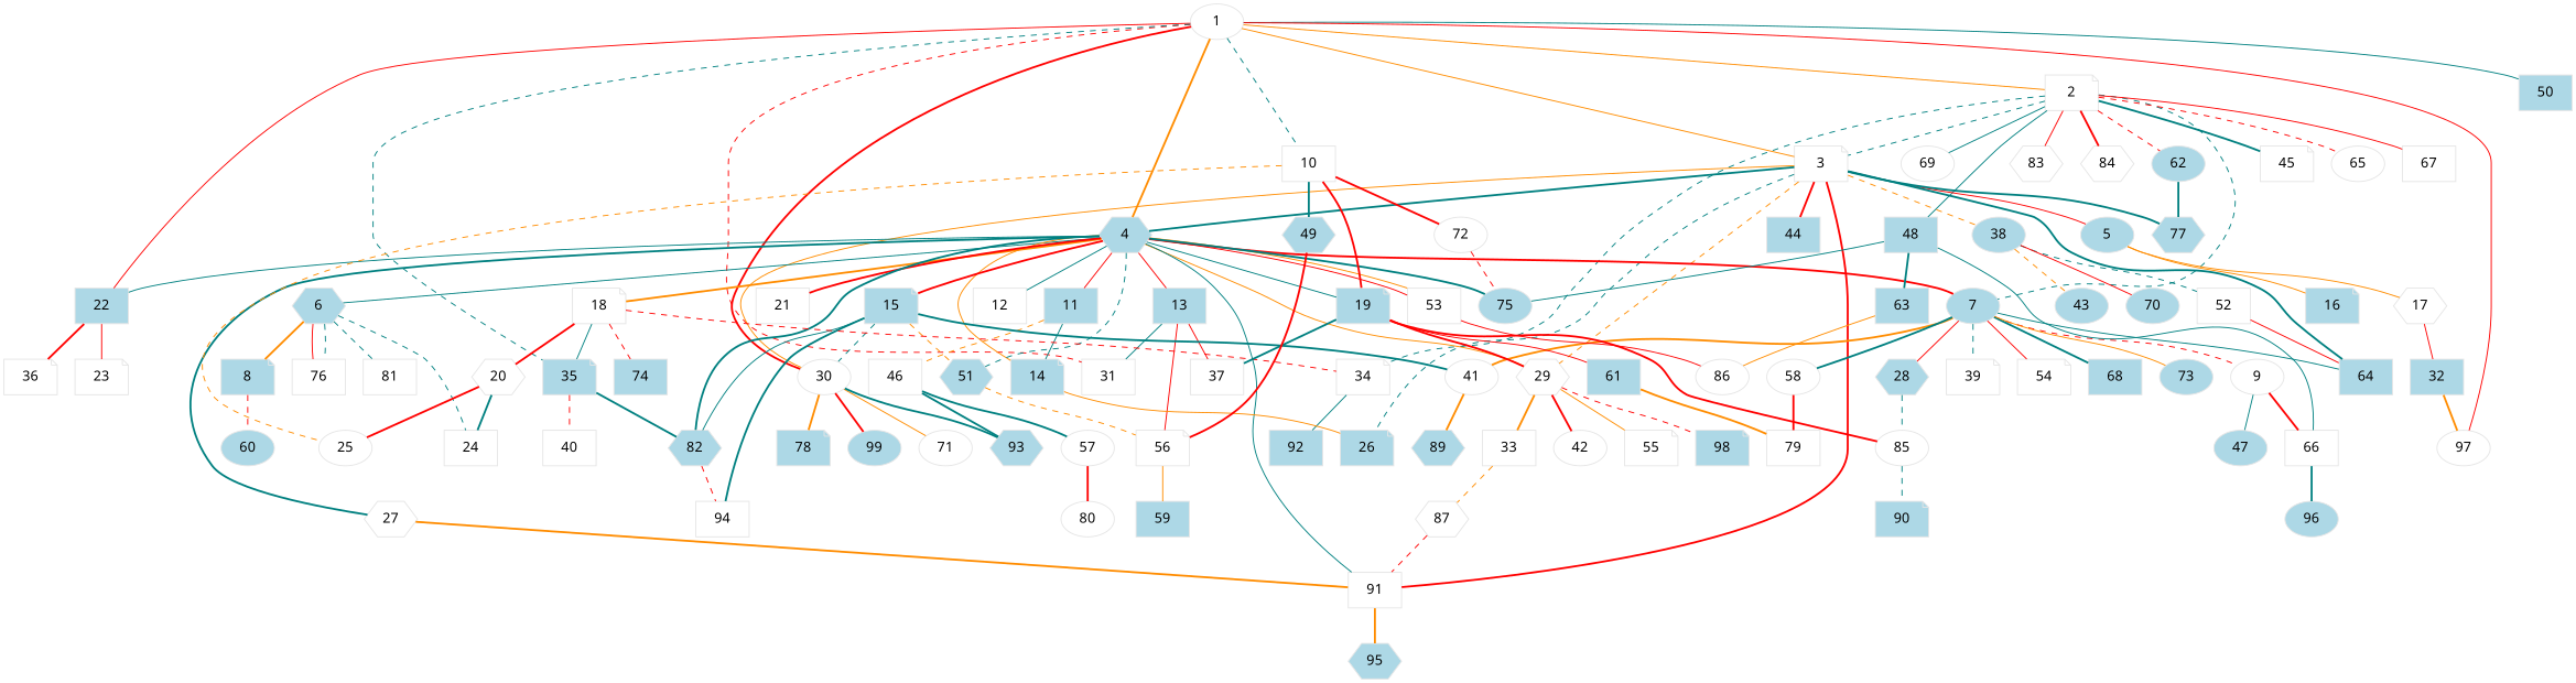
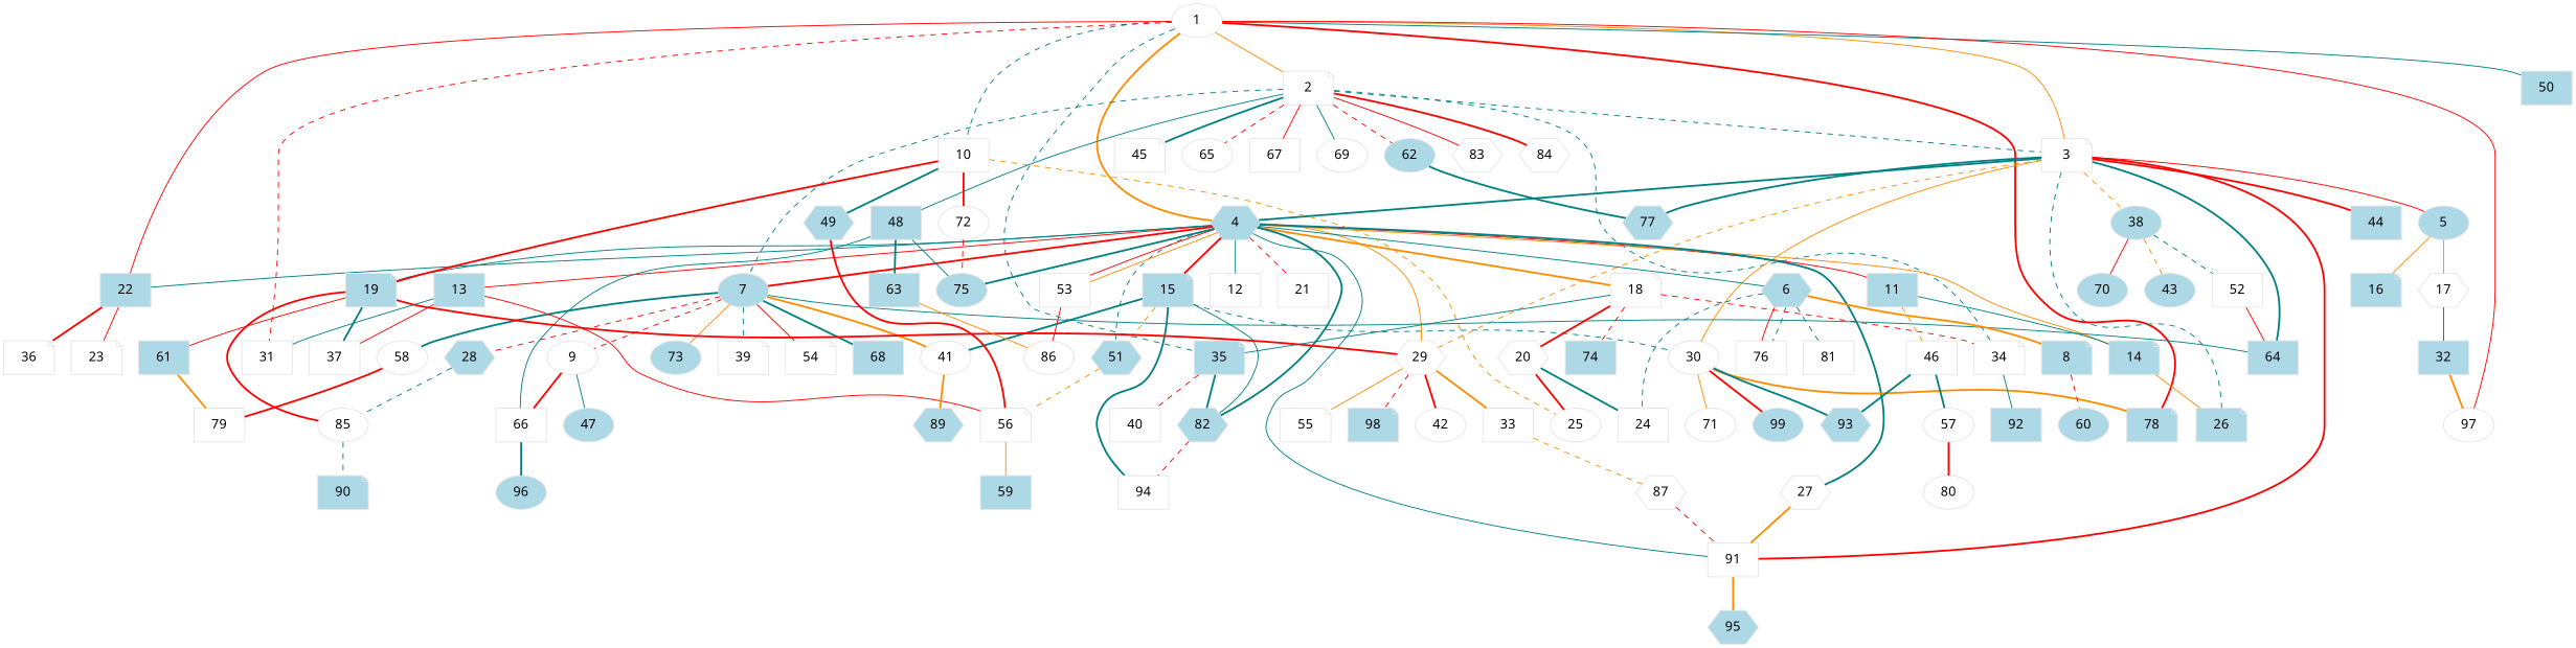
  graph {
    fontname="Noto Sans"
    node [color=gray90 fillcolor=white fontname="Noto Sans" shape=box style=filled]
    edge [color=teal fontname="Noto Sans" style=bold]
    1 [shape=ellipse]
    2 [shape=note]
    3 [shape=note]
    4 [fillcolor=lightblue shape=hexagon]
    10
    22 [fillcolor=lightblue]
    30 [shape=ellipse]
    31
    35 [fillcolor=lightblue shape=note]
    50 [fillcolor=lightblue]
    97 [shape=ellipse]
    7 [fillcolor=lightblue shape=ellipse]
    34 [shape=note]
    45 [shape=note]
    48 [fillcolor=lightblue]
    62 [fillcolor=lightblue shape=ellipse]
    65 [shape=ellipse]
    67
    69 [shape=ellipse]
    83 [shape=hexagon]
    84 [shape=hexagon]
    5 [fillcolor=lightblue shape=ellipse]
    26 [fillcolor=lightblue shape=note]
    29 [shape=hexagon]
    38 [fillcolor=lightblue shape=ellipse]
    44 [fillcolor=lightblue]
    64 [fillcolor=lightblue]
    77 [fillcolor=lightblue shape=hexagon]
    91
    6 [fillcolor=lightblue shape=hexagon]
    11 [fillcolor=lightblue]
    12
    13 [fillcolor=lightblue]
    14 [fillcolor=lightblue shape=note]
    15 [fillcolor=lightblue shape=note]
    18 [shape=note]
    19 [fillcolor=lightblue shape=note]
    21
    27 [shape=hexagon]
    51 [fillcolor=lightblue shape=hexagon]
    53
    75 [fillcolor=lightblue shape=ellipse]
    82 [fillcolor=lightblue shape=hexagon]
    25 [shape=ellipse]
    49 [fillcolor=lightblue shape=hexagon]
    72 [shape=ellipse]
    23 [shape=note]
    36 [shape=note]
    71 [shape=ellipse]
    78 [fillcolor=lightblue shape=note]
    93 [fillcolor=lightblue shape=hexagon]
    99 [fillcolor=lightblue shape=ellipse]
    40
    9 [shape=ellipse]
    28 [fillcolor=lightblue shape=hexagon]
    39 [shape=note]
    41 [shape=ellipse]
    54 [shape=note]
    58 [shape=ellipse]
    68 [fillcolor=lightblue]
    73 [fillcolor=lightblue shape=ellipse]
    92 [fillcolor=lightblue]
    66
    63 [fillcolor=lightblue]
    16 [fillcolor=lightblue shape=note]
    17 [shape=hexagon]
    33
    42 [shape=ellipse]
    55 [shape=note]
    98 [fillcolor=lightblue shape=note]
    43 [fillcolor=lightblue shape=ellipse]
    52
    70 [fillcolor=lightblue shape=ellipse]
    95 [fillcolor=lightblue shape=hexagon]
    8 [fillcolor=lightblue shape=note]
    24
    76
    81
    46
    37
    56 [shape=note]
    94
    20 [shape=hexagon]
    74 [fillcolor=lightblue]
    61 [fillcolor=lightblue]
    85 [shape=ellipse]
    86 [shape=ellipse]
    32 [fillcolor=lightblue]
    60 [fillcolor=lightblue shape=ellipse]
    47 [fillcolor=lightblue shape=ellipse]
    89 [fillcolor=lightblue shape=hexagon]
    79
    96 [fillcolor=lightblue shape=ellipse]
    57 [shape=ellipse]
    59 [fillcolor=lightblue]
    90 [fillcolor=lightblue shape=note]
    87 [shape=hexagon]
    80 [shape=ellipse]
    1 -- 2 [color=darkorange style=solid]
    1 -- 3 [color=darkorange style=solid]
    1 -- 4 [color=darkorange]
    1 -- 10 [style=dashed]
    1 -- 22 [color=red style=solid]
-   1 -- 30 [color=red]
+   1 -- 78 [color=red]
    1 -- 31 [color=red style=dashed]
    1 -- 35 [style=dashed]
    1 -- 50 [style=solid]
    1 -- 97 [color=red style=solid]
    2 -- 3 [style=dashed]
    2 -- 7 [style=dashed]
    2 -- 34 [style=dashed]
    2 -- 45
    2 -- 48 [style=solid]
    2 -- 62 [color=red style=dashed]
    2 -- 65 [color=red style=dashed]
    2 -- 67 [color=red style=solid]
    2 -- 69 [style=solid]
    2 -- 83 [color=red style=solid]
    2 -- 84 [color=red]
    3 -- 4
    3 -- 30 [color=darkorange style=solid]
    3 -- 5 [color=red style=solid]
    3 -- 26 [style=dashed]
    3 -- 29 [color=darkorange style=dashed]
    3 -- 38 [color=darkorange style=dashed]
    3 -- 44 [color=red]
    3 -- 64
    3 -- 77
    3 -- 91 [color=red]
    4 -- 22 [style=solid]
    4 -- 7 [color=red]
    4 -- 29 [color=darkorange style=solid]
    4 -- 91 [style=solid]
    4 -- 6 [style=solid]
    4 -- 11 [color=red style=solid]
    4 -- 12 [style=solid]
    4 -- 13 [color=red style=solid]
    4 -- 14 [color=darkorange style=solid]
    4 -- 15 [color=red]
    4 -- 18 [color=darkorange]
    4 -- 19 [style=solid]
-   4 -- 21 [color=red]
+   4 -- 21 [color=red style=dashed]
    4 -- 27
    4 -- 51 [style=dashed]
    4 -- 53 [color=red style=solid]
    4 -- 53 [color=darkorange style=solid]
    4 -- 75
    4 -- 82
    10 -- 19 [color=red]
    10 -- 25 [color=darkorange style=dashed]
    10 -- 49
    10 -- 72 [color=red]
    22 -- 23 [color=red style=solid]
    22 -- 36 [color=red]
    30 -- 71 [color=darkorange style=solid]
    30 -- 78 [color=darkorange]
    30 -- 93
    30 -- 99 [color=red]
    35 -- 82
    35 -- 40 [color=red style=dashed]
    7 -- 64 [style=solid]
    7 -- 9 [color=red style=dashed]
-   7 -- 28 [color=red style=solid]
+   7 -- 28 [color=red style=dashed]
    7 -- 39 [style=dashed]
    7 -- 41 [color=darkorange]
    7 -- 54 [color=red style=solid]
    7 -- 58
    7 -- 68
    7 -- 73 [color=darkorange style=solid]
    34 -- 92 [style=solid]
    48 -- 75 [style=solid]
    48 -- 66 [style=solid]
    48 -- 63
    62 -- 77
    5 -- 16 [color=darkorange style=solid]
    5 -- 17 [color=darkorange style=solid]
    29 -- 33 [color=darkorange]
    29 -- 42 [color=red]
    29 -- 55 [color=darkorange style=solid]
    29 -- 98 [color=red style=dashed]
    38 -- 43 [color=darkorange style=dashed]
    38 -- 52 [style=dashed]
    38 -- 70 [color=red style=solid]
    91 -- 95 [color=darkorange]
    6 -- 8 [color=darkorange]
    6 -- 24 [style=dashed]
    6 -- 76 [color=red style=solid]
    6 -- 76 [style=dashed]
    6 -- 81 [style=dashed]
    11 -- 14 [style=solid]
    11 -- 46 [color=darkorange style=dashed]
    13 -- 31 [style=solid]
    13 -- 37 [color=red style=solid]
    13 -- 56 [color=red style=solid]
    14 -- 26 [color=darkorange style=solid]
    15 -- 30 [style=dashed]
    15 -- 51 [color=darkorange style=dashed]
    15 -- 82 [style=solid]
    15 -- 41
    15 -- 94
    18 -- 35 [style=solid]
    18 -- 34 [color=red style=dashed]
    18 -- 20 [color=red]
    18 -- 74 [color=red style=dashed]
    19 -- 29 [color=red]
    19 -- 37
    19 -- 61 [color=red style=solid]
    19 -- 85 [color=red]
    27 -- 91 [color=darkorange]
    51 -- 56 [color=darkorange style=dashed]
    53 -- 86 [color=red style=solid]
    82 -- 94 [color=red style=dashed]
    49 -- 56 [color=red]
    72 -- 75 [color=red style=dashed]
    9 -- 66 [color=red]
    9 -- 47 [style=solid]
    28 -- 85 [style=dashed]
    41 -- 89 [color=darkorange]
    58 -- 79 [color=red]
    66 -- 96
    63 -- 86 [color=darkorange style=solid]
    17 -- 32 [color=red style=solid]
    33 -- 87 [color=darkorange style=dashed]
    52 -- 64 [color=red style=solid]
    8 -- 60 [color=red style=dashed]
    46 -- 93
    46 -- 57
    56 -- 59 [color=darkorange style=solid]
    20 -- 25 [color=red]
    20 -- 24
    61 -- 79 [color=darkorange]
    85 -- 90 [style=dashed]
    32 -- 97 [color=darkorange]
    57 -- 80 [color=red]
    87 -- 91 [color=red style=dashed]
  }
